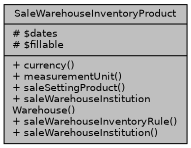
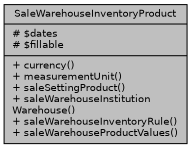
  digraph {
-   n1 [color=black fillcolor=grey75 fontcolor=black fontname=Helvetica fontsize=10 height=0.2 label="{SaleWarehouseInventoryProduct\n|# $dates\l# $fillable\l|+ currency()\l+ measurementUnit()\l+ saleSettingProduct()\l+ saleWarehouseInstitution\lWarehouse()\l+ saleWarehouseInventoryRule()\l+ saleWarehouseInstitution()\l}" shape=record style=filled width=0.4]
+   n1 [color=black fillcolor=grey75 fontcolor=black fontname=Helvetica fontsize=10 height=0.2 label="{SaleWarehouseInventoryProduct\n|# $dates\l# $fillable\l|+ currency()\l+ measurementUnit()\l+ saleSettingProduct()\l+ saleWarehouseInstitution\lWarehouse()\l+ saleWarehouseInventoryRule()\l+ saleWarehouseProductValues()\l}" shape=record style=filled width=0.4]
  }
